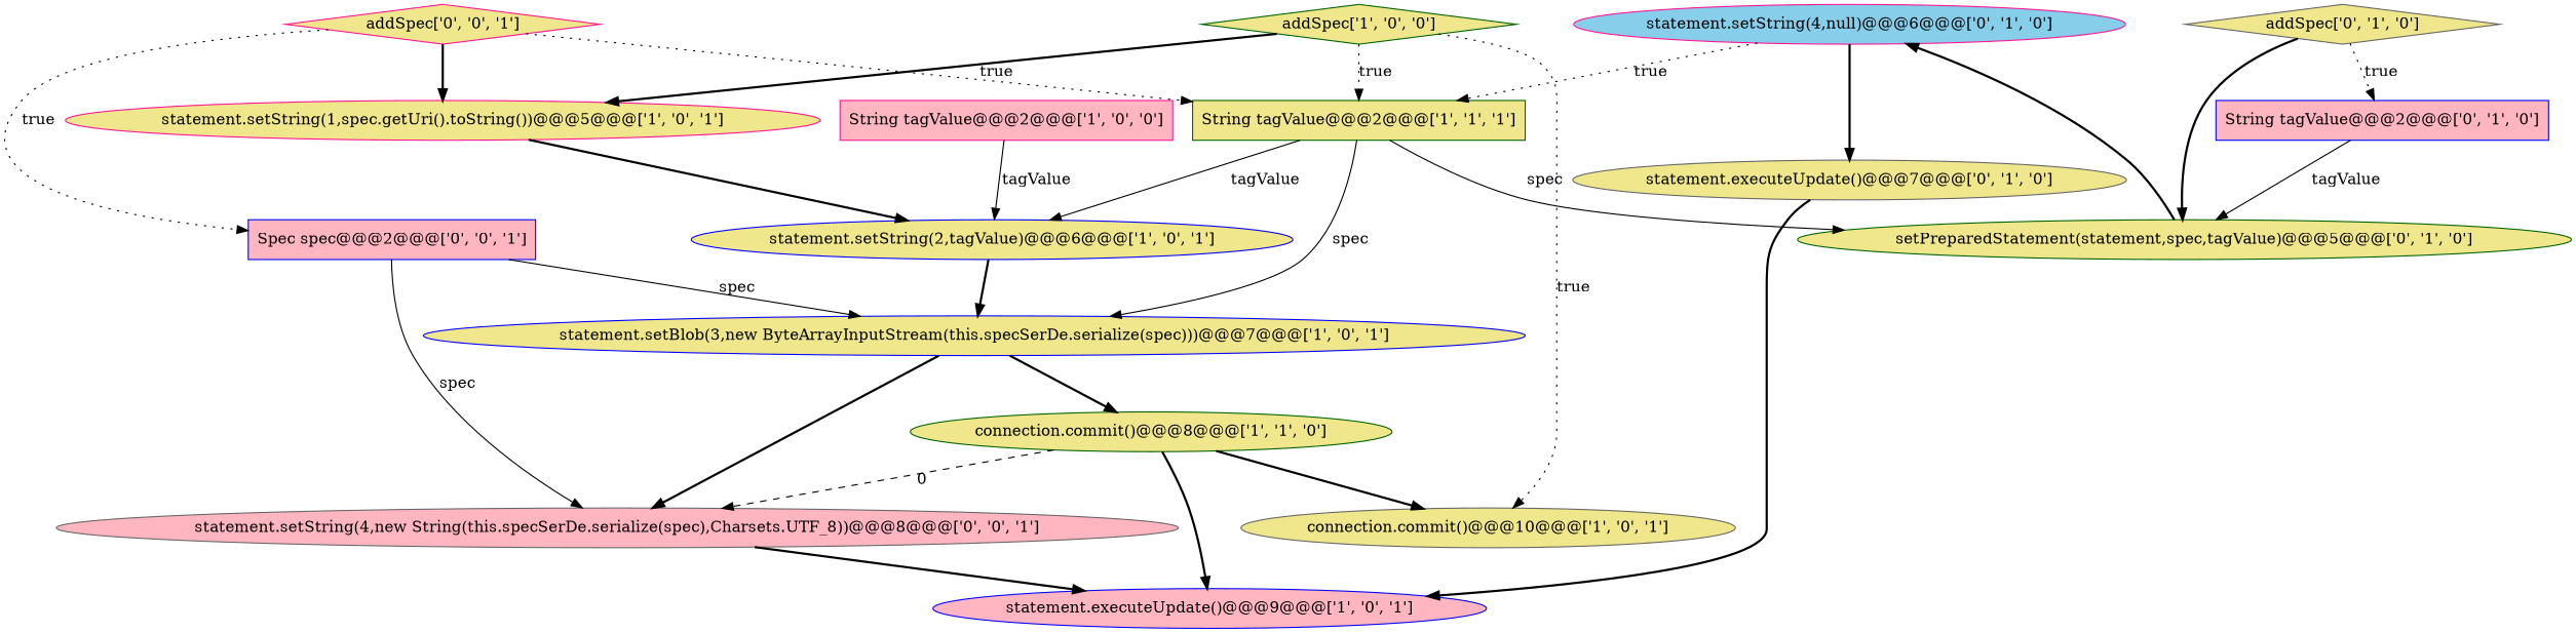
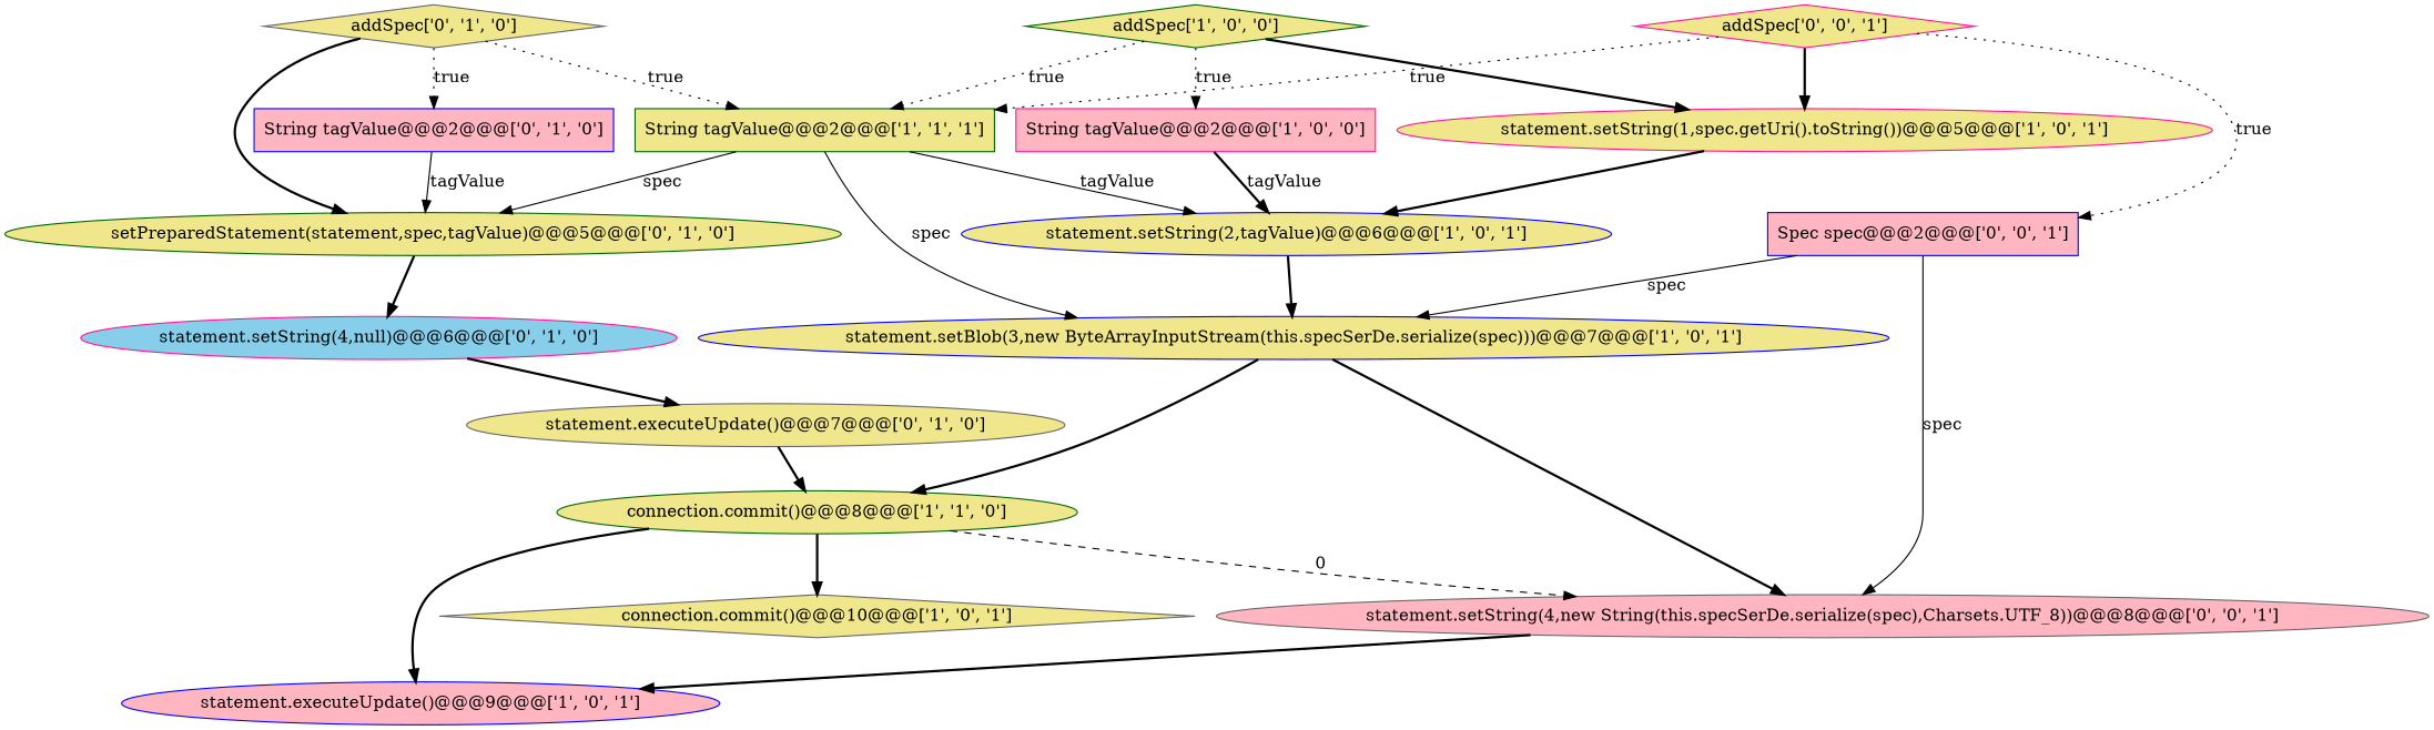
  digraph {
    node [color=blue fillcolor=khaki shape=ellipse style=filled]
    edge [style=bold]
    n1 [fillcolor=lightpink label="statement.executeUpdate()@@@9@@@['1', '0', '1']"]
-   n2 [color=gray40 label="connection.commit()@@@10@@@['1', '0', '1']"]
+   n2 [color=gray40 label="connection.commit()@@@10@@@['1', '0', '1']" shape=diamond]
    n3 [color=darkgreen label="setPreparedStatement(statement,spec,tagValue)@@@5@@@['0', '1', '0']"]
    n4 [color=deeppink fillcolor=skyblue label="statement.setString(4,null)@@@6@@@['0', '1', '0']"]
    n5 [color=gray40 label="statement.executeUpdate()@@@7@@@['0', '1', '0']"]
    n6 [color=darkgreen label="addSpec['1', '0', '0']" shape=diamond]
    n7 [color=darkgreen label="String tagValue@@@2@@@['1', '1', '1']" shape=box]
    n8 [color=deeppink fillcolor=lightpink label="String tagValue@@@2@@@['1', '0', '0']" shape=box]
    n9 [color=deeppink label="statement.setString(1,spec.getUri().toString())@@@5@@@['1', '0', '1']"]
    n10 [label="statement.setString(2,tagValue)@@@6@@@['1', '0', '1']"]
    n11 [label="statement.setBlob(3,new ByteArrayInputStream(this.specSerDe.serialize(spec)))@@@7@@@['1', '0', '1']"]
    n12 [color=darkgreen label="connection.commit()@@@8@@@['1', '1', '0']"]
    n13 [color=gray40 fillcolor=lightpink label="statement.setString(4,new String(this.specSerDe.serialize(spec),Charsets.UTF_8))@@@8@@@['0', '0', '1']"]
    n14 [color=deeppink label="addSpec['0', '0', '1']" shape=diamond]
    n15 [fillcolor=lightpink label="Spec spec@@@2@@@['0', '0', '1']" shape=box]
    n16 [color=gray40 label="addSpec['0', '1', '0']" shape=diamond]
    n17 [fillcolor=lightpink label="String tagValue@@@2@@@['0', '1', '0']" shape=box]
    n3 -> n4
    n4 -> n5
-   n5 -> n1
+   n5 -> n12
    n6 -> n7 [label=true style=dotted]
-   n6 -> n2 [label=true style=dotted]
+   n6 -> n8 [label=true style=dotted]
    n6 -> n9
    n7 -> n3 [label=spec style=solid]
    n7 -> n10 [label=tagValue style=solid]
    n7 -> n11 [label=spec style=solid]
-   n8 -> n10 [label=tagValue style=solid]
+   n8 -> n10 [label=tagValue]
    n9 -> n10
    n10 -> n11
    n11 -> n12
    n11 -> n13
    n12 -> n1
    n12 -> n2
    n12 -> n13 [label=0 style=dashed]
    n13 -> n1
    n14 -> n7 [label=true style=dotted]
    n14 -> n9
    n14 -> n15 [label=true style=dotted]
    n15 -> n11 [label=spec style=solid]
    n15 -> n13 [label=spec style=solid]
    n16 -> n3
-   n4 -> n7 [label=true style=dotted]
+   n16 -> n7 [label=true style=dotted]
    n16 -> n17 [label=true style=dotted]
    n17 -> n3 [label=tagValue style=solid]
  }
